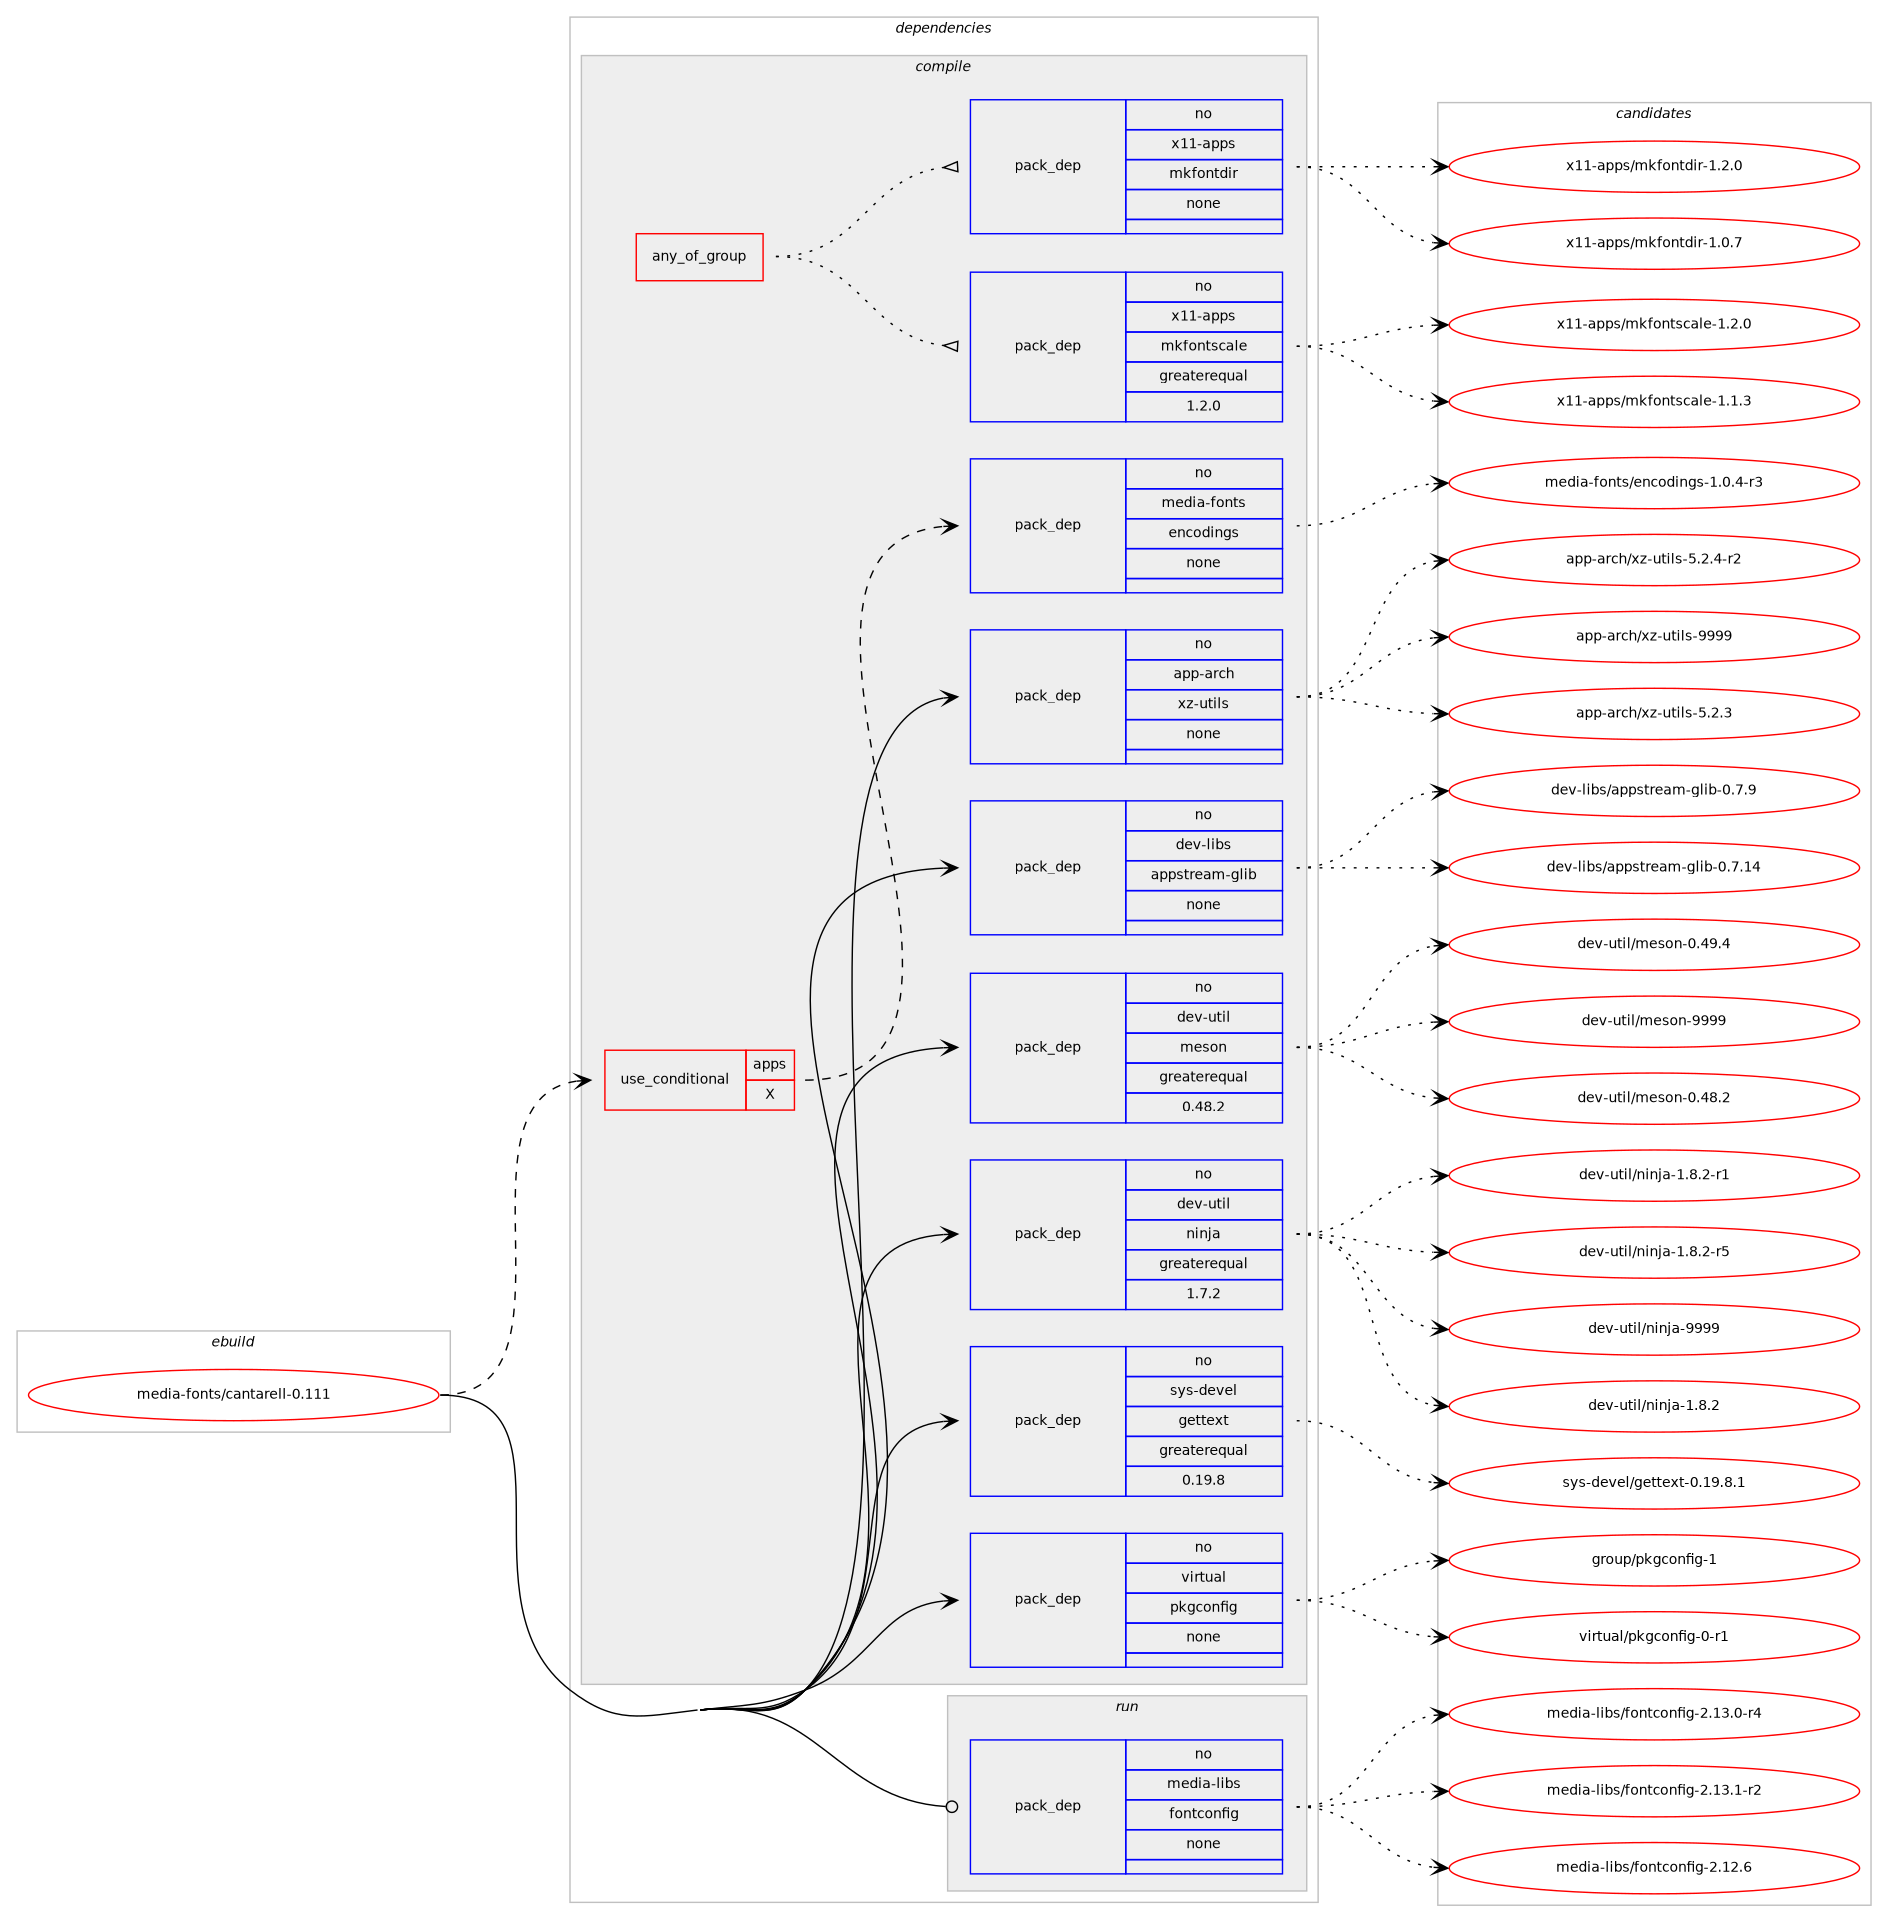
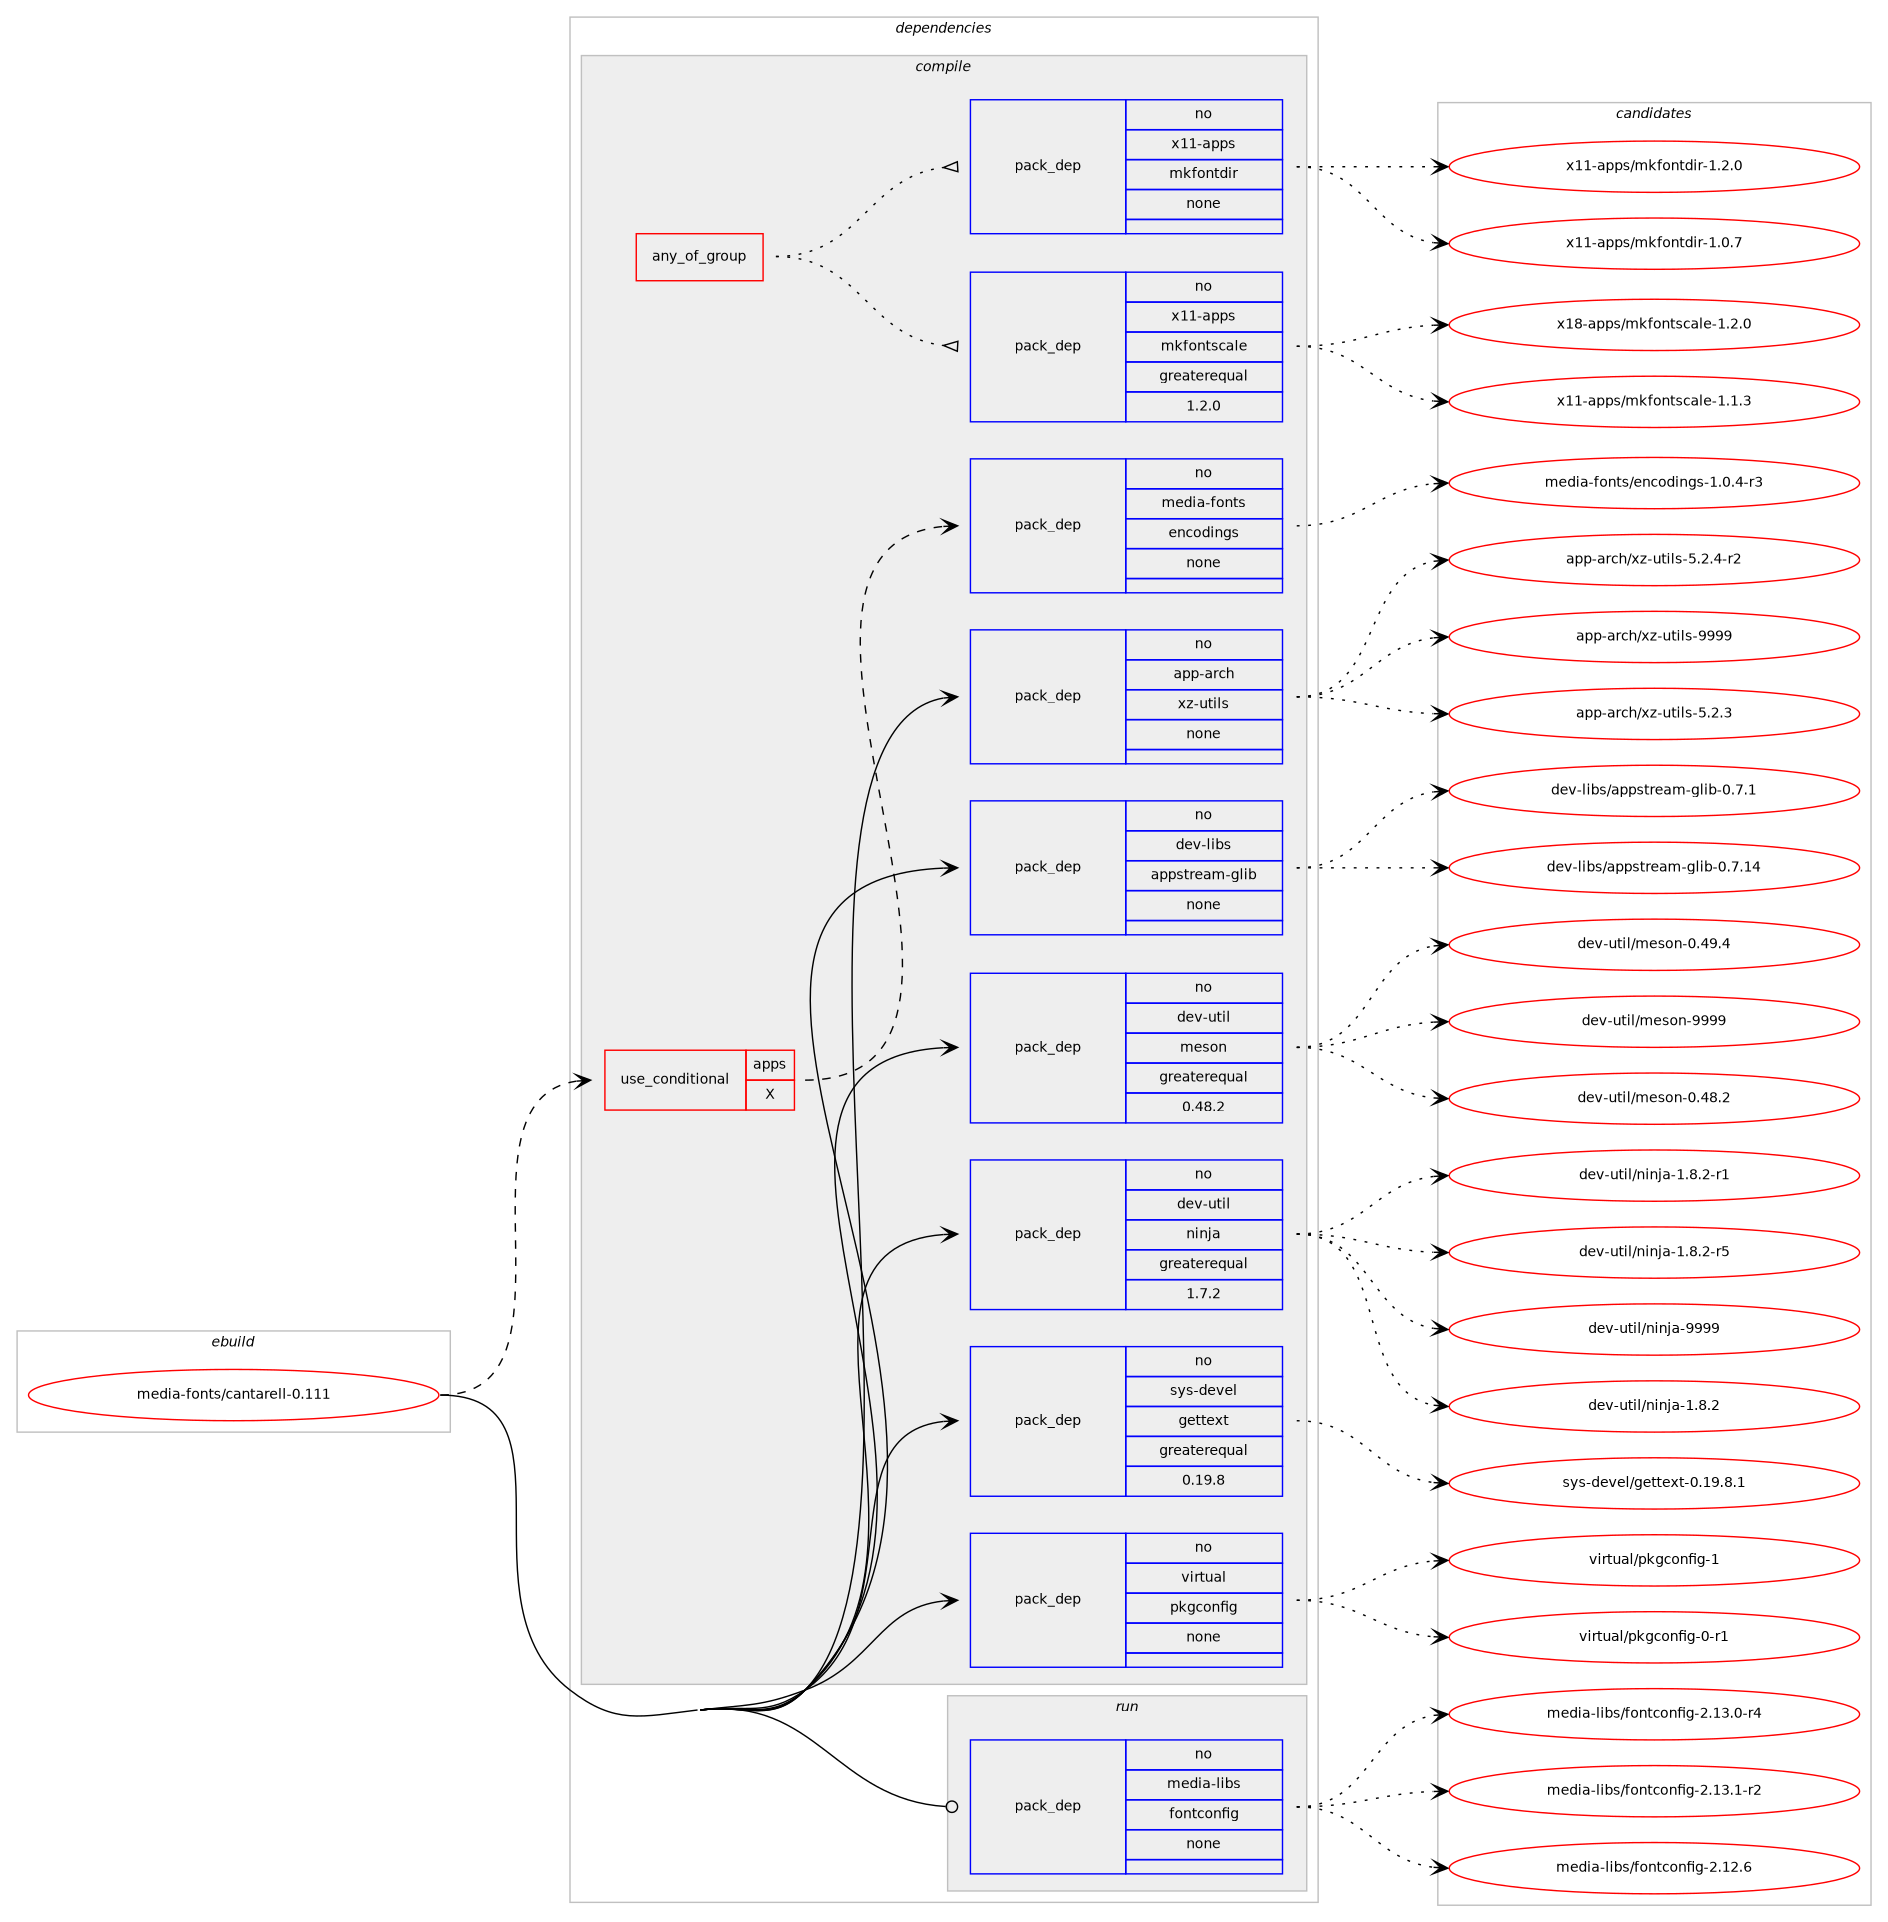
  digraph {
    compound=true
    concentrate=true
    fontname=Helvetica
    fontsize=10
    newrank=true
    rankdir=LR
    ranksep=1.5
    node [color=red fontname=Helvetica fontsize=10]
    edge [arrowhead=vee headport=w style=dotted tailport=e weight=100]
    n1 [label="media-fonts/cantarell-0.111" width=4]
    n2 [color=blue label=<<TABLE BORDER="0" CELLBORDER="1" CELLSPACING="0" CELLPADDING="4" WIDTH="220"><TR><TD ROWSPAN="6" CELLPADDING="30">pack_dep</TD></TR><TR><TD WIDTH="110">no</TD></TR><TR><TD>x11-apps</TD></TR><TR><TD>mkfontscale</TD></TR><TR><TD>greaterequal</TD></TR><TR><TD>1.2.0</TD></TR></TABLE>> shape=none]
    n3 [color=blue label=<<TABLE BORDER="0" CELLBORDER="1" CELLSPACING="0" CELLPADDING="4" WIDTH="220"><TR><TD ROWSPAN="6" CELLPADDING="30">pack_dep</TD></TR><TR><TD WIDTH="110">no</TD></TR><TR><TD>x11-apps</TD></TR><TR><TD>mkfontdir</TD></TR><TR><TD>none</TD></TR><TR><TD></TD></TR></TABLE>> shape=none]
    n4 [label=<<TABLE BORDER="0" CELLBORDER="1" CELLSPACING="0" CELLPADDING="4"><TR><TD CELLPADDING="10">any_of_group</TD></TR></TABLE>> shape=none]
    n5 [color=blue label=<<TABLE BORDER="0" CELLBORDER="1" CELLSPACING="0" CELLPADDING="4" WIDTH="220"><TR><TD ROWSPAN="6" CELLPADDING="30">pack_dep</TD></TR><TR><TD WIDTH="110">no</TD></TR><TR><TD>media-fonts</TD></TR><TR><TD>encodings</TD></TR><TR><TD>none</TD></TR><TR><TD></TD></TR></TABLE>> shape=none]
    n6 [label=<<TABLE BORDER="0" CELLBORDER="1" CELLSPACING="0" CELLPADDING="4"><TR><TD ROWSPAN="3" CELLPADDING="10">use_conditional</TD></TR><TR><TD>apps</TD></TR><TR><TD>X</TD></TR></TABLE>> shape=none]
    n7 [color=blue label=<<TABLE BORDER="0" CELLBORDER="1" CELLSPACING="0" CELLPADDING="4" WIDTH="220"><TR><TD ROWSPAN="6" CELLPADDING="30">pack_dep</TD></TR><TR><TD WIDTH="110">no</TD></TR><TR><TD>app-arch</TD></TR><TR><TD>xz-utils</TD></TR><TR><TD>none</TD></TR><TR><TD></TD></TR></TABLE>> shape=none]
    n8 [color=blue label=<<TABLE BORDER="0" CELLBORDER="1" CELLSPACING="0" CELLPADDING="4" WIDTH="220"><TR><TD ROWSPAN="6" CELLPADDING="30">pack_dep</TD></TR><TR><TD WIDTH="110">no</TD></TR><TR><TD>dev-libs</TD></TR><TR><TD>appstream-glib</TD></TR><TR><TD>none</TD></TR><TR><TD></TD></TR></TABLE>> shape=none]
    n9 [color=blue label=<<TABLE BORDER="0" CELLBORDER="1" CELLSPACING="0" CELLPADDING="4" WIDTH="220"><TR><TD ROWSPAN="6" CELLPADDING="30">pack_dep</TD></TR><TR><TD WIDTH="110">no</TD></TR><TR><TD>dev-util</TD></TR><TR><TD>meson</TD></TR><TR><TD>greaterequal</TD></TR><TR><TD>0.48.2</TD></TR></TABLE>> shape=none]
    n10 [color=blue label=<<TABLE BORDER="0" CELLBORDER="1" CELLSPACING="0" CELLPADDING="4" WIDTH="220"><TR><TD ROWSPAN="6" CELLPADDING="30">pack_dep</TD></TR><TR><TD WIDTH="110">no</TD></TR><TR><TD>dev-util</TD></TR><TR><TD>ninja</TD></TR><TR><TD>greaterequal</TD></TR><TR><TD>1.7.2</TD></TR></TABLE>> shape=none]
    n11 [color=blue label=<<TABLE BORDER="0" CELLBORDER="1" CELLSPACING="0" CELLPADDING="4" WIDTH="220"><TR><TD ROWSPAN="6" CELLPADDING="30">pack_dep</TD></TR><TR><TD WIDTH="110">no</TD></TR><TR><TD>sys-devel</TD></TR><TR><TD>gettext</TD></TR><TR><TD>greaterequal</TD></TR><TR><TD>0.19.8</TD></TR></TABLE>> shape=none]
    n12 [color=blue label=<<TABLE BORDER="0" CELLBORDER="1" CELLSPACING="0" CELLPADDING="4" WIDTH="220"><TR><TD ROWSPAN="6" CELLPADDING="30">pack_dep</TD></TR><TR><TD WIDTH="110">no</TD></TR><TR><TD>virtual</TD></TR><TR><TD>pkgconfig</TD></TR><TR><TD>none</TD></TR><TR><TD></TD></TR></TABLE>> shape=none]
    n13 [color=blue label=<<TABLE BORDER="0" CELLBORDER="1" CELLSPACING="0" CELLPADDING="4" WIDTH="220"><TR><TD ROWSPAN="6" CELLPADDING="30">pack_dep</TD></TR><TR><TD WIDTH="110">no</TD></TR><TR><TD>media-libs</TD></TR><TR><TD>fontconfig</TD></TR><TR><TD>none</TD></TR><TR><TD></TD></TR></TABLE>> shape=none]
    n14 [label="x11-apps/mkfontscale-1.1.3" width=4]
-   n15 [label="x11-apps/mkfontscale-1.2.0" width=4]
+   n15 [label="x18-apps/mkfontscale-1.2.0" width=4]
    n16 [label="x11-apps/mkfontdir-1.0.7" width=4]
    n17 [label="x11-apps/mkfontdir-1.2.0" width=4]
    n18 [label="media-fonts/encodings-1.0.4-r3" width=4]
    n19 [label="app-arch/xz-utils-5.2.3" width=4]
    n20 [label="app-arch/xz-utils-5.2.4-r2" width=4]
    n21 [label="app-arch/xz-utils-9999" width=4]
    n22 [label="dev-libs/appstream-glib-0.7.14" width=4]
-   n23 [label="dev-libs/appstream-glib-0.7.9" width=4]
+   n23 [label="dev-libs/appstream-glib-0.7.1" width=4]
    n24 [label="dev-util/meson-0.48.2" width=4]
    n25 [label="dev-util/meson-0.49.4" width=4]
    n26 [label="dev-util/meson-9999" width=4]
    n27 [label="dev-util/ninja-1.8.2" width=4]
    n28 [label="dev-util/ninja-1.8.2-r1" width=4]
    n29 [label="dev-util/ninja-1.8.2-r5" width=4]
    n30 [label="dev-util/ninja-9999" width=4]
    n31 [label="sys-devel/gettext-0.19.8.1" width=4]
    n32 [label="virtual/pkgconfig-0-r1" width=4]
-   n33 [label="group/pkgconfig-1" width=4]
+   n33 [label="virtual/pkgconfig-1" width=4]
    n34 [label="media-libs/fontconfig-2.12.6" width=4]
    n35 [label="media-libs/fontconfig-2.13.0-r4" width=4]
    n36 [label="media-libs/fontconfig-2.13.1-r2" width=4]
    subgraph cluster_1 {
      color=gray
      label=<<i>ebuild</i>>
      rank=same
      n1
    }
    subgraph cluster_2 {
      color=gray
      label=<<i>dependencies</i>>
      subgraph cluster_3 {
        color=gray
        fillcolor="#eeeeee"
        label=<<i>compile</i>>
        style=filled
        subgraph sub_4 {
          color=gray
          fillcolor="#eeeeee"
          label=<<i>compile</i>>
          style=filled
          n6
          subgraph sub_5 {
            color=gray
            fillcolor="#eeeeee"
            label=<<i>compile</i>>
            style=filled
            n4
            subgraph sub_6 {
              color=gray
              fillcolor="#eeeeee"
              label=<<i>compile</i>>
              style=filled
              n2
            }
            subgraph sub_7 {
              color=gray
              fillcolor="#eeeeee"
              label=<<i>compile</i>>
              style=filled
              n3
            }
          }
          subgraph sub_8 {
            color=gray
            fillcolor="#eeeeee"
            label=<<i>compile</i>>
            style=filled
            n5
          }
        }
        subgraph sub_9 {
          color=gray
          fillcolor="#eeeeee"
          label=<<i>compile</i>>
          style=filled
          n7
        }
        subgraph sub_10 {
          color=gray
          fillcolor="#eeeeee"
          label=<<i>compile</i>>
          style=filled
          n8
        }
        subgraph sub_11 {
          color=gray
          fillcolor="#eeeeee"
          label=<<i>compile</i>>
          style=filled
          n9
        }
        subgraph sub_12 {
          color=gray
          fillcolor="#eeeeee"
          label=<<i>compile</i>>
          style=filled
          n10
        }
        subgraph sub_13 {
          color=gray
          fillcolor="#eeeeee"
          label=<<i>compile</i>>
          style=filled
          n11
        }
        subgraph sub_14 {
          color=gray
          fillcolor="#eeeeee"
          label=<<i>compile</i>>
          style=filled
          n12
        }
      }
      subgraph cluster_15 {
        color=gray
        fillcolor="#eeeeee"
        label=<<i>compile and run</i>>
        style=filled
      }
      subgraph cluster_16 {
        color=gray
        fillcolor="#eeeeee"
        label=<<i>run</i>>
        style=filled
        subgraph sub_17 {
          color=gray
          fillcolor="#eeeeee"
          label=<<i>run</i>>
          style=filled
          n13
        }
      }
    }
    subgraph cluster_18 {
      color=gray
      label=<<i>candidates</i>>
      rank=same
      subgraph sub_19 {
        color=black
        label=<<i>candidates</i>>
        nodesep=1
        rank=same
        n14
        n15
      }
      subgraph sub_20 {
        color=black
        label=<<i>candidates</i>>
        nodesep=1
        rank=same
        n16
        n17
      }
      subgraph sub_21 {
        color=black
        label=<<i>candidates</i>>
        nodesep=1
        rank=same
        n18
      }
      subgraph sub_22 {
        color=black
        label=<<i>candidates</i>>
        nodesep=1
        rank=same
        n19
        n20
        n21
      }
      subgraph sub_23 {
        color=black
        label=<<i>candidates</i>>
        nodesep=1
        rank=same
        n22
        n23
      }
      subgraph sub_24 {
        color=black
        label=<<i>candidates</i>>
        nodesep=1
        rank=same
        n24
        n25
        n26
      }
      subgraph sub_25 {
        color=black
        label=<<i>candidates</i>>
        nodesep=1
        rank=same
        n27
        n28
        n29
        n30
      }
      subgraph sub_26 {
        color=black
        label=<<i>candidates</i>>
        nodesep=1
        rank=same
        n31
      }
      subgraph sub_27 {
        color=black
        label=<<i>candidates</i>>
        nodesep=1
        rank=same
        n32
        n33
      }
      subgraph sub_28 {
        color=black
        label=<<i>candidates</i>>
        nodesep=1
        rank=same
        n34
        n35
        n36
      }
    }
    n1 -> n6 [style=dashed weight=20]
    n1 -> n7 [style=solid weight=20]
    n1 -> n8 [style=solid weight=20]
    n1 -> n9 [style=solid weight=20]
    n1 -> n10 [style=solid weight=20]
    n1 -> n11 [style=solid weight=20]
    n1 -> n12 [style=solid weight=20]
    n1 -> n13 [arrowhead=odot style=solid weight=20]
    n2 -> n14
    n2 -> n15
    n3 -> n16
    n3 -> n17
    n4 -> n2 [arrowhead=oinv weight=20]
    n4 -> n3 [arrowhead=oinv weight=20]
    n5 -> n18
    n6 -> n5 [style=dashed weight=20]
    n7 -> n19
    n7 -> n20
    n7 -> n21
    n8 -> n22
    n8 -> n23
    n9 -> n24
    n9 -> n25
    n9 -> n26
    n10 -> n27
    n10 -> n28
    n10 -> n29
    n10 -> n30
    n11 -> n31
    n12 -> n32
    n12 -> n33
    n13 -> n34
    n13 -> n35
    n13 -> n36
  }
